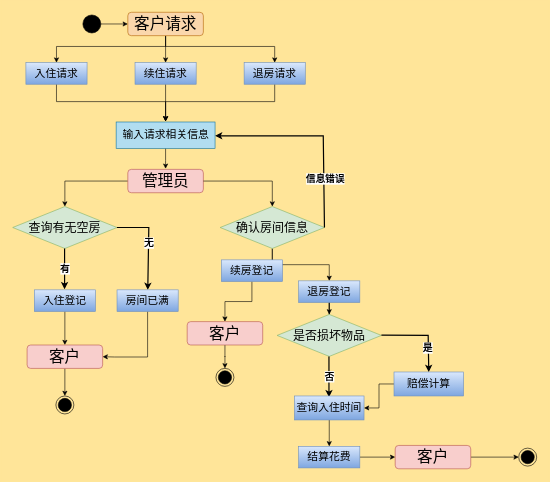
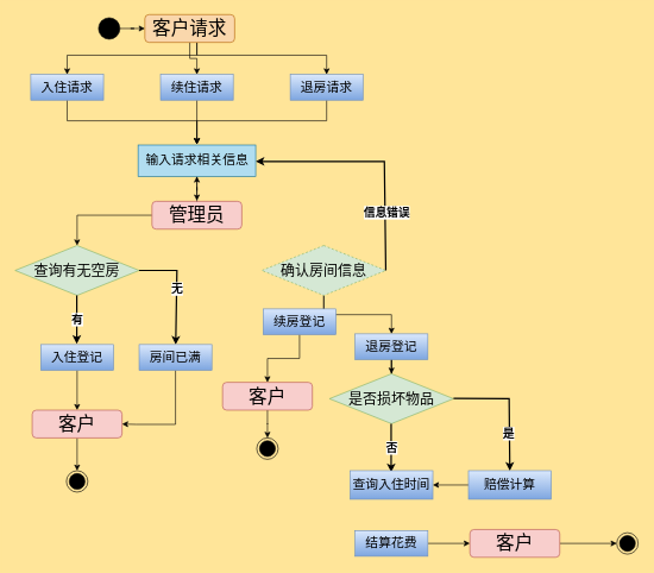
  <mxCell id="0" />
  <mxCell id="1" parent="0" />
  <mxCell id="2" value="" style="edgeStyle=orthogonalEdgeStyle;rounded=0;orthogonalLoop=1;jettySize=auto;html=1;" edge="1" parent="1" source="5" target="9"><mxGeometry relative="1" as="geometry" /></mxCell>
  <mxCell id="3" style="edgeStyle=orthogonalEdgeStyle;rounded=0;orthogonalLoop=1;jettySize=auto;html=1;entryX=0.5;entryY=0;entryDx=0;entryDy=0;" edge="1" parent="1" source="5" target="11"><mxGeometry relative="1" as="geometry"><Array as="points"><mxPoint x="275" y="77" /><mxPoint x="457" y="77" /></Array></mxGeometry></mxCell>
  <mxCell id="4" style="edgeStyle=orthogonalEdgeStyle;rounded=0;orthogonalLoop=1;jettySize=auto;html=1;entryX=0.5;entryY=0;entryDx=0;entryDy=0;" edge="1" parent="1" source="5" target="7"><mxGeometry relative="1" as="geometry"><Array as="points"><mxPoint x="275" y="77" /><mxPoint x="93" y="77" /></Array></mxGeometry></mxCell>
- <mxCell id="5" value="&lt;font style=&quot;font-size: 26px;&quot;&gt;客户请求&lt;/font&gt;" style="rounded=1;whiteSpace=wrap;html=1;fillColor=#fad7ac;strokeColor=#b46504;" vertex="1" parent="1"><mxGeometry x="212" y="20" width="126" height="39" as="geometry" /></mxCell>
+ <mxCell id="5" value="&lt;font style=&quot;font-size: 26px;&quot;&gt;客户请求&lt;/font&gt;" style="rounded=1;whiteSpace=wrap;html=1;fillColor=#fad7ac;strokeColor=#b46504;" vertex="1" parent="1"><mxGeometry x="202" y="20" width="126" height="39" as="geometry" /></mxCell>
  <mxCell id="6" style="edgeStyle=orthogonalEdgeStyle;rounded=0;orthogonalLoop=1;jettySize=auto;html=1;entryX=0.5;entryY=0;entryDx=0;entryDy=0;" edge="1" parent="1" source="7"><mxGeometry relative="1" as="geometry"><mxPoint x="275" y="202" as="targetPoint" /><Array as="points"><mxPoint x="93" y="169" /><mxPoint x="275" y="169" /></Array></mxGeometry></mxCell>
  <mxCell id="7" value="&lt;font style=&quot;font-size: 18px;&quot;&gt;入住请求&lt;/font&gt;" style="rounded=0;whiteSpace=wrap;html=1;fillColor=#dae8fc;gradientColor=#7ea6e0;strokeColor=#6c8ebf;" vertex="1" parent="1"><mxGeometry x="42" y="104" width="102" height="36" as="geometry" /></mxCell>
  <mxCell id="8" style="edgeStyle=orthogonalEdgeStyle;rounded=0;orthogonalLoop=1;jettySize=auto;html=1;entryX=0.5;entryY=0;entryDx=0;entryDy=0;" edge="1" parent="1" source="9"><mxGeometry relative="1" as="geometry"><mxPoint x="275" y="202" as="targetPoint" /></mxGeometry></mxCell>
  <mxCell id="9" value="&lt;font style=&quot;font-size: 18px;&quot;&gt;续住请求&lt;/font&gt;" style="rounded=0;whiteSpace=wrap;html=1;fillColor=#dae8fc;strokeColor=#6c8ebf;gradientColor=#7ea6e0;" vertex="1" parent="1"><mxGeometry x="224" y="104" width="102" height="36" as="geometry" /></mxCell>
  <mxCell id="10" style="edgeStyle=orthogonalEdgeStyle;rounded=0;orthogonalLoop=1;jettySize=auto;html=1;entryX=0.5;entryY=0;entryDx=0;entryDy=0;" edge="1" parent="1" source="11"><mxGeometry relative="1" as="geometry"><mxPoint x="275" y="202" as="targetPoint" /><Array as="points"><mxPoint x="457" y="169" /><mxPoint x="275" y="169" /></Array></mxGeometry></mxCell>
  <mxCell id="11" value="&lt;span style=&quot;font-size: 18px;&quot;&gt;退房请求&lt;/span&gt;" style="rounded=0;whiteSpace=wrap;html=1;fillColor=#dae8fc;strokeColor=#6c8ebf;gradientColor=#7ea6e0;" vertex="1" parent="1"><mxGeometry x="406" y="104" width="102" height="36" as="geometry" /></mxCell>
  <mxCell id="12" value="&lt;font style=&quot;font-size: 20px;&quot;&gt;查询有无空房&lt;/font&gt;" style="rhombus;whiteSpace=wrap;html=1;fillColor=#d5e8d4;strokeColor=#82b366;" vertex="1" parent="1"><mxGeometry x="20" y="344" width="174" height="70" as="geometry" /></mxCell>
  <mxCell id="13" value="" style="endArrow=classic;html=1;rounded=0;strokeWidth=2;" edge="1" parent="1" target="18"><mxGeometry relative="1" as="geometry"><mxPoint x="194" y="379" as="sourcePoint" /><mxPoint x="312" y="381" as="targetPoint" /><Array as="points"><mxPoint x="247" y="379" /></Array></mxGeometry></mxCell>
  <mxCell id="14" value="&lt;b&gt;无&lt;/b&gt;" style="edgeLabel;resizable=0;html=1;align=center;verticalAlign=middle;fontSize=16;" connectable="0" vertex="1" parent="13"><mxGeometry relative="1" as="geometry" /></mxCell>
  <mxCell id="15" value="" style="edgeStyle=orthogonalEdgeStyle;rounded=0;orthogonalLoop=1;jettySize=auto;html=1;" edge="1" parent="1" source="16" target="5"><mxGeometry relative="1" as="geometry" /></mxCell>
  <mxCell id="16" value="" style="ellipse;fillColor=strokeColor;html=1;" vertex="1" parent="1"><mxGeometry x="137" y="24.5" width="30" height="30" as="geometry" /></mxCell>
  <mxCell id="17" value="" style="edgeStyle=orthogonalEdgeStyle;rounded=0;orthogonalLoop=1;jettySize=auto;html=1;entryX=1;entryY=0.5;entryDx=0;entryDy=0;" edge="1" parent="1" source="18" target="24"><mxGeometry relative="1" as="geometry"><mxPoint x="245" y="559" as="targetPoint" /><Array as="points"><mxPoint x="245" y="595" /><mxPoint x="190" y="595" /></Array></mxGeometry></mxCell>
  <mxCell id="18" value="&lt;span style=&quot;font-size: 18px;&quot;&gt;房间已满&lt;/span&gt;" style="rounded=0;whiteSpace=wrap;html=1;fillColor=#dae8fc;gradientColor=#7ea6e0;strokeColor=#6c8ebf;" vertex="1" parent="1"><mxGeometry x="194" y="483" width="102" height="36" as="geometry" /></mxCell>
  <mxCell id="19" value="&lt;font style=&quot;font-size: 16px;&quot;&gt;&lt;b&gt;有&lt;/b&gt;&lt;/font&gt;" style="endArrow=classic;html=1;rounded=0;strokeWidth=2;" edge="1" parent="1"><mxGeometry relative="1" as="geometry"><mxPoint x="106.5" y="414" as="sourcePoint" /><mxPoint x="106.5" y="482" as="targetPoint" /></mxGeometry></mxCell>
  <mxCell id="20" value="" style="edgeStyle=orthogonalEdgeStyle;rounded=0;orthogonalLoop=1;jettySize=auto;html=1;" edge="1" parent="1" source="21" target="24"><mxGeometry relative="1" as="geometry" /></mxCell>
  <mxCell id="21" value="&lt;span style=&quot;font-size: 18px;&quot;&gt;入住登记&lt;/span&gt;" style="rounded=0;whiteSpace=wrap;html=1;fillColor=#dae8fc;strokeColor=#6c8ebf;gradientColor=#7ea6e0;" vertex="1" parent="1"><mxGeometry x="56" y="483" width="102" height="36" as="geometry" /></mxCell>
  <mxCell id="22" value="" style="ellipse;html=1;shape=endState;fillColor=strokeColor;" vertex="1" parent="1"><mxGeometry x="92" y="660" width="30" height="30" as="geometry" /></mxCell>
  <mxCell id="23" value="" style="edgeStyle=orthogonalEdgeStyle;rounded=0;orthogonalLoop=1;jettySize=auto;html=1;" edge="1" parent="1" source="24" target="22"><mxGeometry relative="1" as="geometry" /></mxCell>
  <mxCell id="24" value="&lt;font style=&quot;font-size: 26px;&quot;&gt;客户&lt;/font&gt;" style="rounded=1;whiteSpace=wrap;html=1;fillColor=#f8cecc;strokeColor=#b85450;" vertex="1" parent="1"><mxGeometry x="44" y="575" width="126" height="39" as="geometry" /></mxCell>
  <mxCell id="25" style="edgeStyle=orthogonalEdgeStyle;rounded=0;orthogonalLoop=1;jettySize=auto;html=1;entryX=0.5;entryY=0;entryDx=0;entryDy=0;" edge="1" parent="1" source="27" target="35"><mxGeometry relative="1" as="geometry" /></mxCell>
  <mxCell id="26" style="edgeStyle=orthogonalEdgeStyle;rounded=0;orthogonalLoop=1;jettySize=auto;html=1;" edge="1" parent="1" source="27" target="37"><mxGeometry relative="1" as="geometry" /></mxCell>
- <mxCell id="27" value="&lt;span style=&quot;font-size: 20px;&quot;&gt;确认房间信息&lt;/span&gt;" style="rhombus;whiteSpace=wrap;html=1;fillColor=#d5e8d4;strokeColor=#82b366;" vertex="1" parent="1"><mxGeometry x="366" y="344" width="174" height="70" as="geometry" /></mxCell>
+ <mxCell id="27" value="&lt;span style=&quot;font-size: 20px;&quot;&gt;确认房间信息&lt;/span&gt;" style="rhombus;whiteSpace=wrap;html=1;fillColor=#d5e8d4;strokeColor=#82b366;dashed=1;" vertex="1" parent="1"><mxGeometry x="366" y="344" width="174" height="70" as="geometry" /></mxCell>
  <mxCell id="28" value="&lt;font style=&quot;font-size: 16px;&quot;&gt;&lt;b&gt;信息错误&lt;/b&gt;&lt;/font&gt;" style="endArrow=classic;html=1;rounded=0;strokeWidth=2;exitX=1;exitY=0.5;exitDx=0;exitDy=0;" edge="1" parent="1" source="27"><mxGeometry x="-0.513" y="-2" relative="1" as="geometry"><mxPoint x="553" y="378" as="sourcePoint" /><mxPoint x="357.5" y="226" as="targetPoint" /><Array as="points"><mxPoint x="538" y="226" /></Array><mxPoint as="offset" /></mxGeometry></mxCell>
  <mxCell id="29" style="edgeStyle=orthogonalEdgeStyle;rounded=0;orthogonalLoop=1;jettySize=auto;html=1;" edge="1" parent="1" source="30"><mxGeometry relative="1" as="geometry"><mxPoint x="275" y="281" as="targetPoint" /></mxGeometry></mxCell>
  <mxCell id="30" value="&lt;font style=&quot;font-size: 18px;&quot;&gt;输入请求相关信息&lt;/font&gt;" style="rounded=0;whiteSpace=wrap;html=1;fillColor=#b1ddf0;strokeColor=#10739e;" vertex="1" parent="1"><mxGeometry x="192.5" y="203" width="165" height="44" as="geometry" /></mxCell>
  <mxCell id="31" style="edgeStyle=orthogonalEdgeStyle;rounded=0;orthogonalLoop=1;jettySize=auto;html=1;entryX=0.5;entryY=0;entryDx=0;entryDy=0;" edge="1" parent="1" source="32" target="12"><mxGeometry relative="1" as="geometry" /></mxCell>
  <mxCell id="32" value="&lt;font style=&quot;font-size: 26px;&quot;&gt;管理员&lt;/font&gt;" style="rounded=1;whiteSpace=wrap;html=1;fillColor=#f8cecc;strokeColor=#b85450;" vertex="1" parent="1"><mxGeometry x="212" y="282" width="126" height="39" as="geometry" /></mxCell>
- <mxCell id="33" style="edgeStyle=orthogonalEdgeStyle;rounded=0;orthogonalLoop=1;jettySize=auto;html=1;entryX=0.5;entryY=0;entryDx=0;entryDy=0;" edge="1" parent="1" source="32" target="27"><mxGeometry relative="1" as="geometry" /></mxCell>
+ <mxCell id="33" style="edgeStyle=orthogonalEdgeStyle;rounded=0;orthogonalLoop=1;jettySize=auto;html=1;" edge="1" parent="1" source="32" target="30"><mxGeometry relative="1" as="geometry" /></mxCell>
  <mxCell id="34" value="" style="edgeStyle=orthogonalEdgeStyle;rounded=0;orthogonalLoop=1;jettySize=auto;html=1;" edge="1" parent="1" source="35" target="40"><mxGeometry relative="1" as="geometry" /></mxCell>
  <mxCell id="35" value="&lt;span style=&quot;font-size: 18px;&quot;&gt;续房登记&lt;/span&gt;" style="rounded=0;whiteSpace=wrap;html=1;fillColor=#dae8fc;gradientColor=#7ea6e0;strokeColor=#6c8ebf;" vertex="1" parent="1"><mxGeometry x="368" y="433" width="102" height="36" as="geometry" /></mxCell>
  <mxCell id="36" value="" style="edgeStyle=orthogonalEdgeStyle;rounded=0;orthogonalLoop=1;jettySize=auto;html=1;" edge="1" parent="1" source="37" target="38"><mxGeometry relative="1" as="geometry" /></mxCell>
  <mxCell id="37" value="&lt;span style=&quot;font-size: 18px;&quot;&gt;退房登记&lt;/span&gt;" style="rounded=0;whiteSpace=wrap;html=1;fillColor=#dae8fc;gradientColor=#7ea6e0;strokeColor=#6c8ebf;" vertex="1" parent="1"><mxGeometry x="497" y="468" width="102" height="36" as="geometry" /></mxCell>
  <mxCell id="38" value="&lt;span style=&quot;font-size: 20px;&quot;&gt;是否损坏物品&lt;/span&gt;" style="rhombus;whiteSpace=wrap;html=1;fillColor=#d5e8d4;strokeColor=#82b366;" vertex="1" parent="1"><mxGeometry x="461" y="524" width="174" height="70" as="geometry" /></mxCell>
  <mxCell id="39" value="" style="edgeStyle=orthogonalEdgeStyle;rounded=0;orthogonalLoop=1;jettySize=auto;html=1;" edge="1" parent="1" source="40" target="41"><mxGeometry relative="1" as="geometry" /></mxCell>
  <mxCell id="40" value="&lt;font style=&quot;font-size: 26px;&quot;&gt;客户&lt;/font&gt;" style="rounded=1;whiteSpace=wrap;html=1;fillColor=#f8cecc;strokeColor=#b85450;" vertex="1" parent="1"><mxGeometry x="311" y="536" width="126" height="39" as="geometry" /></mxCell>
  <mxCell id="41" value="" style="ellipse;html=1;shape=endState;fillColor=strokeColor;" vertex="1" parent="1"><mxGeometry x="359" y="614" width="30" height="30" as="geometry" /></mxCell>
  <mxCell id="42" value="&lt;font style=&quot;font-size: 16px;&quot;&gt;&lt;b&gt;否&lt;/b&gt;&lt;/font&gt;" style="endArrow=classic;html=1;rounded=0;strokeWidth=2;" edge="1" parent="1"><mxGeometry relative="1" as="geometry"><mxPoint x="547.5" y="594" as="sourcePoint" /><mxPoint x="547.5" y="662" as="targetPoint" /><mxPoint as="offset" /></mxGeometry></mxCell>
  <mxCell id="43" value="&lt;font style=&quot;font-size: 16px;&quot;&gt;&lt;b&gt;是&lt;/b&gt;&lt;/font&gt;" style="endArrow=classic;html=1;rounded=0;strokeWidth=2;entryX=0.5;entryY=0;entryDx=0;entryDy=0;" edge="1" parent="1" target="47"><mxGeometry x="0.421" y="-1" relative="1" as="geometry"><mxPoint x="635" y="558.5" as="sourcePoint" /><mxPoint x="720" y="649" as="targetPoint" /><mxPoint as="offset" /><Array as="points"><mxPoint x="713" y="559" /></Array></mxGeometry></mxCell>
- <mxCell id="44" value="" style="edgeStyle=orthogonalEdgeStyle;rounded=0;orthogonalLoop=1;jettySize=auto;html=1;" edge="1" parent="1" source="45" target="49"><mxGeometry relative="1" as="geometry" /></mxCell>
  <mxCell id="45" value="&lt;span style=&quot;font-size: 18px;&quot;&gt;查询入住时间&lt;/span&gt;" style="rounded=0;whiteSpace=wrap;html=1;fillColor=#dae8fc;gradientColor=#7ea6e0;strokeColor=#6c8ebf;" vertex="1" parent="1"><mxGeometry x="490" y="660" width="116" height="40" as="geometry" /></mxCell>
  <mxCell id="46" value="" style="edgeStyle=orthogonalEdgeStyle;rounded=0;orthogonalLoop=1;jettySize=auto;html=1;" edge="1" parent="1" source="47" target="45"><mxGeometry relative="1" as="geometry" /></mxCell>
- <mxCell id="47" value="&lt;span style=&quot;font-size: 18px;&quot;&gt;赔偿计算&lt;/span&gt;" style="rounded=0;whiteSpace=wrap;html=1;fillColor=#dae8fc;gradientColor=#7ea6e0;strokeColor=#6c8ebf;" vertex="1" parent="1"><mxGeometry x="656" y="620" width="116" height="40" as="geometry" /></mxCell>
+ <mxCell id="47" value="&lt;span style=&quot;font-size: 18px;&quot;&gt;赔偿计算&lt;/span&gt;" style="rounded=0;whiteSpace=wrap;html=1;fillColor=#dae8fc;gradientColor=#7ea6e0;strokeColor=#6c8ebf;" vertex="1" parent="1"><mxGeometry x="656" y="660" width="116" height="40" as="geometry" /></mxCell>
  <mxCell id="48" value="" style="edgeStyle=orthogonalEdgeStyle;rounded=0;orthogonalLoop=1;jettySize=auto;html=1;" edge="1" parent="1" source="49" target="52"><mxGeometry relative="1" as="geometry" /></mxCell>
  <mxCell id="49" value="&lt;span style=&quot;font-size: 18px;&quot;&gt;结算花费&lt;/span&gt;" style="rounded=0;whiteSpace=wrap;html=1;fillColor=#dae8fc;gradientColor=#7ea6e0;strokeColor=#6c8ebf;" vertex="1" parent="1"><mxGeometry x="497" y="744" width="102" height="36" as="geometry" /></mxCell>
  <mxCell id="50" value="" style="ellipse;html=1;shape=endState;fillColor=strokeColor;" vertex="1" parent="1"><mxGeometry x="864" y="747" width="30" height="30" as="geometry" /></mxCell>
  <mxCell id="51" value="" style="edgeStyle=orthogonalEdgeStyle;rounded=0;orthogonalLoop=1;jettySize=auto;html=1;" edge="1" parent="1" source="52" target="50"><mxGeometry relative="1" as="geometry" /></mxCell>
  <mxCell id="52" value="&lt;font style=&quot;font-size: 26px;&quot;&gt;客户&lt;/font&gt;" style="rounded=1;whiteSpace=wrap;html=1;fillColor=#f8cecc;strokeColor=#b85450;" vertex="1" parent="1"><mxGeometry x="658" y="742.5" width="126" height="39" as="geometry" /></mxCell>
